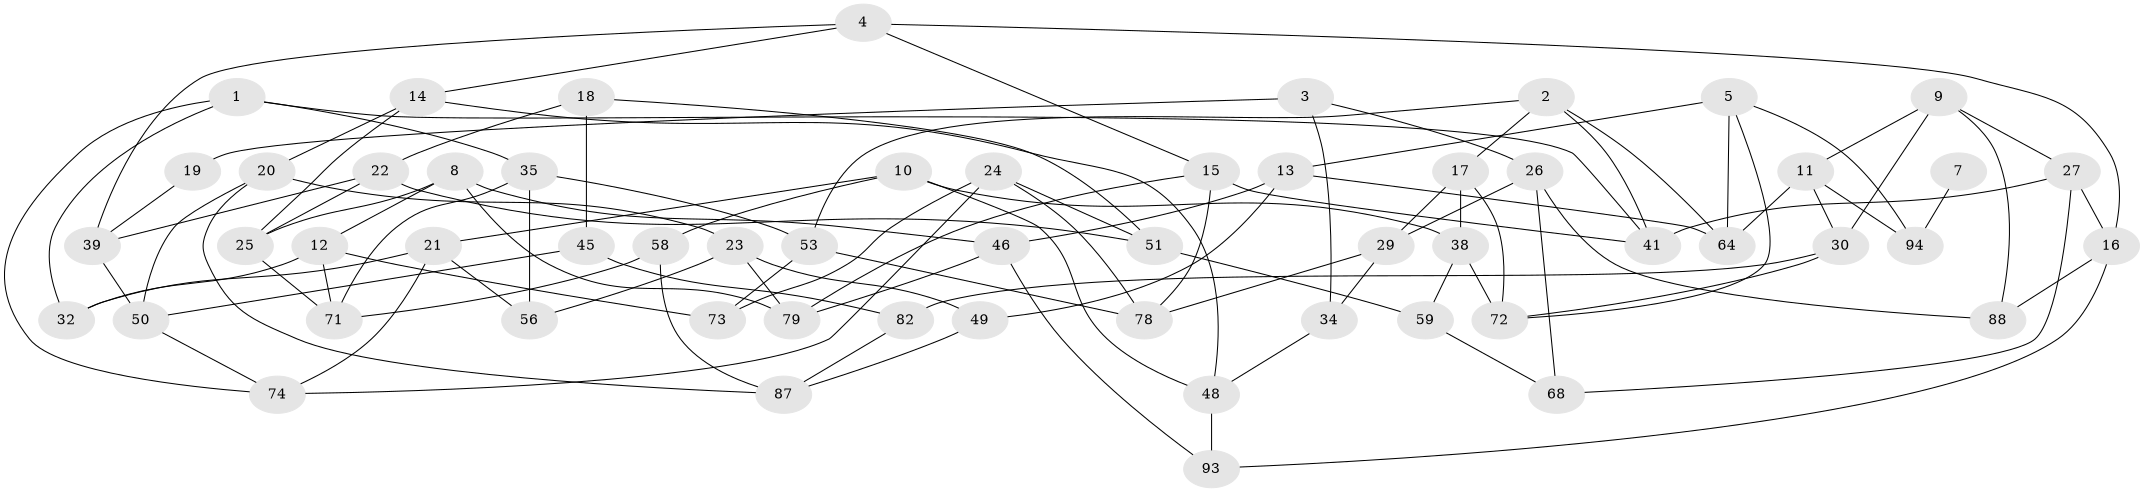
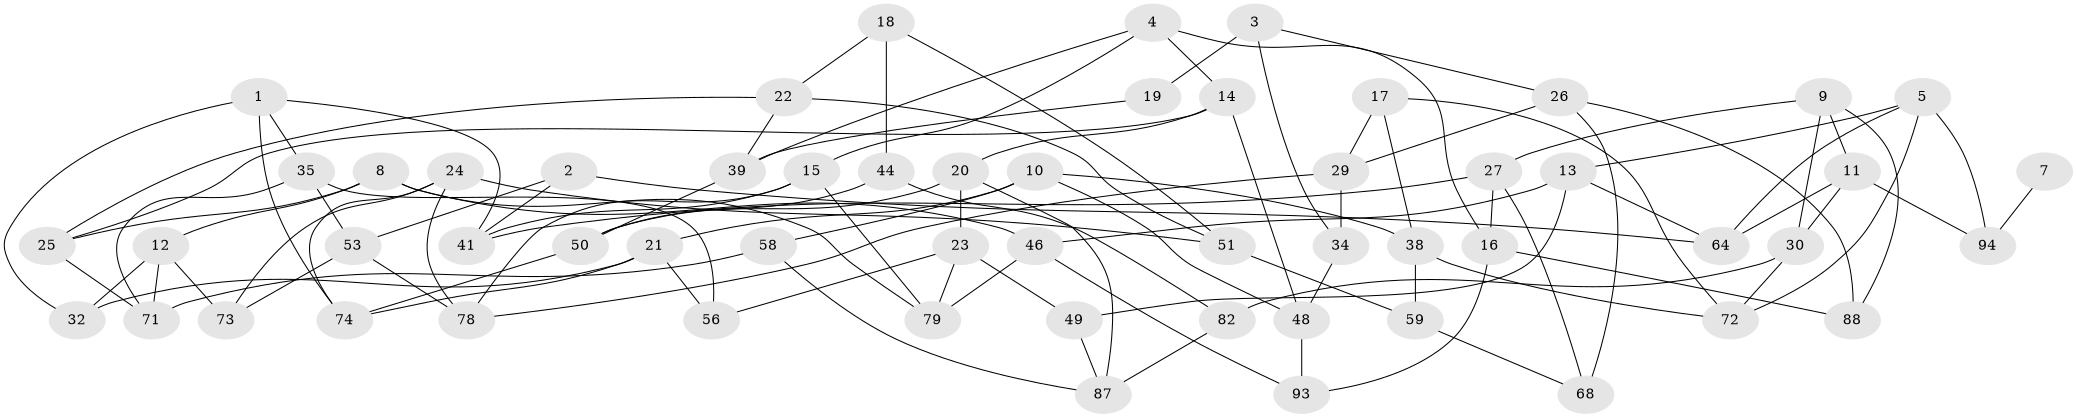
  graph {
    node [color=gray90 style=filled]
    1 [super="+57"]
    32
    35 [super="+100"]
    41 [super="+63"]
    74 [super="+84"]
    53 [super="+92"]
    71 [super="+80"]
    56
    2 [super="+52"]
    17 [super="+42"]
    64 [super="+65"]
    72 [super="+90"]
    38 [super="+99"]
    29 [super="+76"]
    73
    78 [super="+96"]
    3 [super="+40"]
    19
    26 [super="+37"]
    34 [super="+47"]
    n21 [label=39 super="+97"]
    68 [super="+85"]
    88
    48 [super="+77"]
    4 [super="+66"]
    14 [super="+91"]
    15 [super="+95"]
    n28 [label=16 super="+43"]
    25 [super="+39"]
    20 [super="+75"]
    79 [super="+83"]
    50 [super="+54"]
    93
    5 [super="+6"]
    13 [super="+60"]
    94
    46 [super="+70"]
    49
    7
    8 [super="+33"]
    12 [super="+16"]
    9 [super="+86"]
    11 [super="+28"]
    27 [super="+55"]
    30 [super="+69"]
    82
    10 [super="+44"]
    21 [super="+98"]
    58
    59
    87 [super="+89"]
    23 [super="+67"]
    22 [super="+81"]
    51 [super="+62"]
    18
-   45
+   45 [label=44]
    24 [super="+61"]
    1 -- 32
    1 -- 35
    1 -- 41
    1 -- 74
    35 -- 53
    35 -- 71
    35 -- 56
    53 -- 73
    53 -- 78
    2 -- 41
    2 -- 53
-   2 -- 17
    2 -- 64
    17 -- 72
    17 -- 38
    17 -- 29
    38 -- 72
    38 -- 59
    29 -- 78
    29 -- 34
    3 -- 19 [weight=2]
    3 -- 26
    3 -- 34
    19 -- n21
    26 -- 29
    26 -- 68
    26 -- 88
    34 -- 48
    n21 -- 50
    48 -- 93
    4 -- n21
    4 -- 14
    4 -- 15
    4 -- n28
    14 -- 48
    14 -- 25
    14 -- 20
    15 -- 41
    15 -- 78
    15 -- 79
    n28 -- 88
    n28 -- 93
    25 -- 71
    20 -- 50
    20 -- 87
    20 -- 23
    50 -- 74
    5 -- 64
    5 -- 72
    5 -- 13
    5 -- 94
    13 -- 64
    13 -- 46
    13 -- 49
    46 -- 79
    46 -- 93
    49 -- 87
    7 -- 94
    8 -- 25
    8 -- 79
    8 -- 46
    8 -- 12
    12 -- 32
    12 -- 71
    12 -- 73
    9 -- 88
    9 -- 11
    9 -- 27
    9 -- 30
    11 -- 64
    11 -- 94
    11 -- 30
    27 -- 41
    27 -- 68
    27 -- n28
    30 -- 72
    30 -- 82
    82 -- 87
    10 -- 38
    10 -- 48
    10 -- 21
    10 -- 58
    21 -- 32
    21 -- 74
    21 -- 56
    58 -- 71
    58 -- 87
    59 -- 68
    23 -- 56
    23 -- 79
    23 -- 49
    22 -- n21
    22 -- 25
    22 -- 51
    51 -- 59
    18 -- 22
    18 -- 51
    18 -- 45
    45 -- 50
    45 -- 82
    24 -- 74
    24 -- 73
    24 -- 78
    24 -- 51
  }
